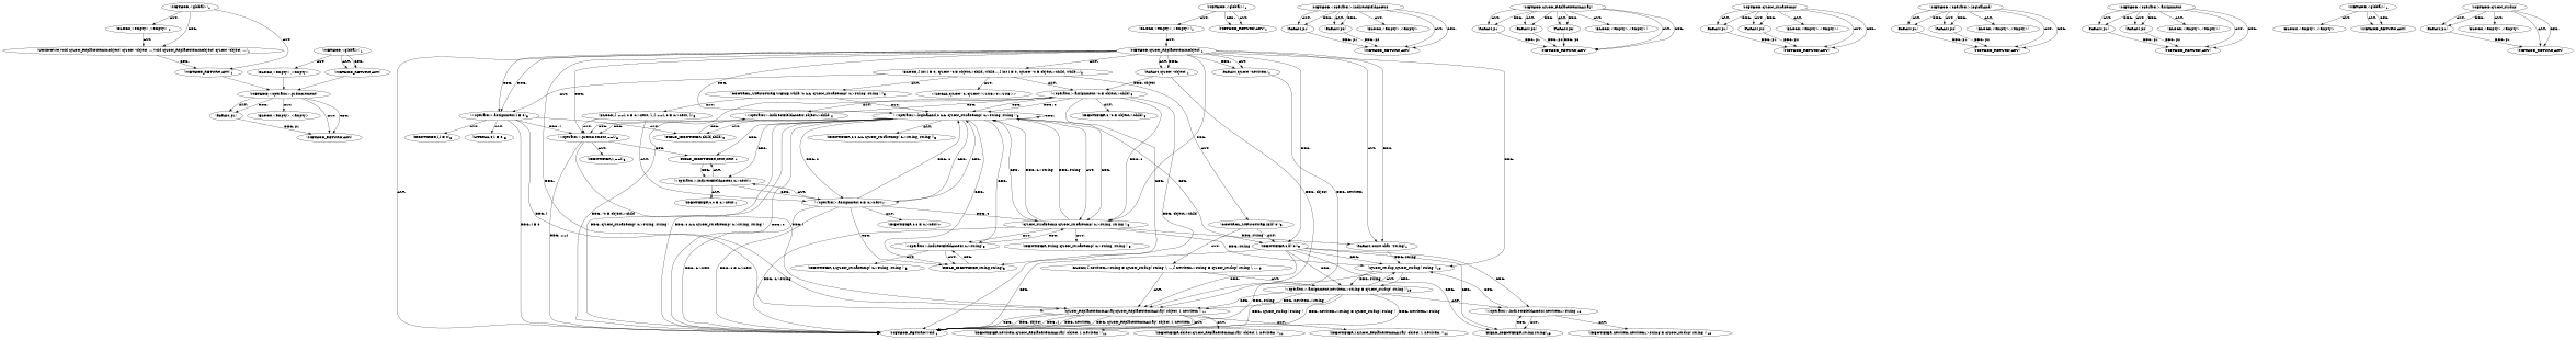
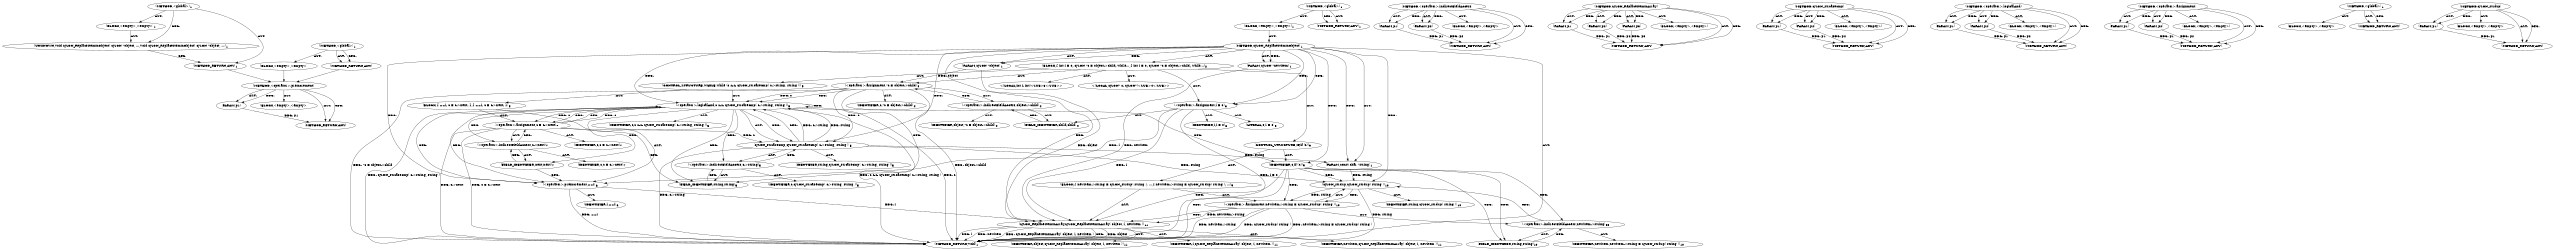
  digraph {
    n1 [label=<(METHOD,&lt;operator&gt;.preIncrement)>]
    n2 [label=<(PARAM,p1)>]
    n3 [label=<(BLOCK,&lt;empty&gt;,&lt;empty&gt;)>]
    n4 [label=<(METHOD_RETURN,ANY)>]
    n5 [label=<(METHOD,&lt;global&gt;)<SUB>1</SUB>>]
    n6 [label=<(BLOCK,&lt;empty&gt;,&lt;empty&gt;)<SUB>1</SUB>>]
    n7 [label=<(METHOD_RETURN,ANY)<SUB>1</SUB>>]
    n8 [label=<(METHOD,cJSON_ReplaceItemInObject)<SUB>1</SUB>>]
    n9 [label=<(PARAM,cJSON *object)<SUB>1</SUB>>]
    n10 [label=<(PARAM,const char *string)<SUB>1</SUB>>]
    n11 [label=<(PARAM,cJSON *newitem)<SUB>1</SUB>>]
    n12 [label=<(BLOCK,{ 	int i = 0; 	cJSON *c = object-&gt;child; 	while...,{ 	int i = 0; 	cJSON *c = object-&gt;child; 	while...)<SUB>2</SUB>>]
    n13 [label=<(&lt;operator&gt;.assignment,i = 0)<SUB>3</SUB>>]
    n14 [label=<(&lt;operator&gt;.logicalAnd,c &amp;&amp; cJSON_strcasecmp( c-&gt;string, string ))<SUB>5</SUB>>]
    n15 [label=<(cJSON_strcasecmp,cJSON_strcasecmp( c-&gt;string, string ))<SUB>5</SUB>>]
    n16 [label=<(&lt;operator&gt;.preIncrement,++i)<SUB>6</SUB>>]
    n17 [label=<(IDENTIFIER,c,if (c))<SUB>9</SUB>>]
    n18 [label=<(cJSON_strdup,cJSON_strdup( string ))<SUB>10</SUB>>]
    n19 [label=<(cJSON_ReplaceItemInArray,cJSON_ReplaceItemInArray( object, i, newitem ))<SUB>11</SUB>>]
    n20 [label=<(METHOD_RETURN,void)<SUB>1</SUB>>]
    n21 [label=<(&lt;operator&gt;.assignment,*c = object-&gt;child)<SUB>4</SUB>>]
+   n22 [label="<(LOCAL,int i: int)<SUB>3</SUB>>"]
    n23 [label="<(LOCAL,cJSON* c: cJSON*)<SUB>4</SUB>>"]
    n24 [label=<(CONTROL_STRUCTURE,WHILE,while (c &amp;&amp; cJSON_strcasecmp( c-&gt;string, string )))<SUB>5</SUB>>]
    n25 [label=<(CONTROL_STRUCTURE,IF,if (c))<SUB>9</SUB>>]
    n26 [label=<(IDENTIFIER,i,i = 0)<SUB>3</SUB>>]
    n27 [label=<(LITERAL,0,i = 0)<SUB>3</SUB>>]
    n28 [label=<(FIELD_IDENTIFIER,child,child)<SUB>4</SUB>>]
    n29 [label=<(FIELD_IDENTIFIER,string,string)<SUB>5</SUB>>]
    n30 [label=<(IDENTIFIER,c,c &amp;&amp; cJSON_strcasecmp( c-&gt;string, string ))<SUB>5</SUB>>]
    n31 [label=<(&lt;operator&gt;.indirectFieldAccess,c-&gt;string)<SUB>5</SUB>>]
    n32 [label=<(&lt;operator&gt;.assignment,c = c-&gt;next)<SUB>7</SUB>>]
    n33 [label=<(&lt;operator&gt;.indirectFieldAccess,c-&gt;next)<SUB>7</SUB>>]
    n34 [label=<(FIELD_IDENTIFIER,next,next)<SUB>7</SUB>>]
    n35 [label=<(IDENTIFIER,string,cJSON_strcasecmp( c-&gt;string, string ))<SUB>5</SUB>>]
    n36 [label=<(IDENTIFIER,i,++i)<SUB>6</SUB>>]
    n37 [label=<(&lt;operator&gt;.assignment,newitem-&gt;string = cJSON_strdup( string ))<SUB>10</SUB>>]
-   n38 [label=<(&lt;operator&gt;.indirectFieldAccess,newitem-&gt;string)<SUB>10</SUB>>]
+   n38 [label=<(&lt;operator&gt;.indirectFieldAccess,newitem-&gt;string)<SUB>30</SUB>>]
    n39 [label=<(FIELD_IDENTIFIER,string,string)<SUB>10</SUB>>]
+   n40 [label=<(IDENTIFIER,string,cJSON_strdup( string ))<SUB>10</SUB>>]
    n41 [label=<(IDENTIFIER,object,cJSON_ReplaceItemInArray( object, i, newitem ))<SUB>11</SUB>>]
    n42 [label=<(IDENTIFIER,i,cJSON_ReplaceItemInArray( object, i, newitem ))<SUB>11</SUB>>]
    n43 [label=<(IDENTIFIER,newitem,cJSON_ReplaceItemInArray( object, i, newitem ))<SUB>11</SUB>>]
    n44 [label=<(IDENTIFIER,c,*c = object-&gt;child)<SUB>4</SUB>>]
    n45 [label=<(&lt;operator&gt;.indirectFieldAccess,object-&gt;child)<SUB>4</SUB>>]
    n46 [label=<(BLOCK,{ 		++i; 		c = c-&gt;next; 	},{ 		++i; 		c = c-&gt;next; 	})<SUB>5</SUB>>]
    n47 [label=<(BLOCK,{ 		newitem-&gt;string = cJSON_strdup( string ); 	...,{ 		newitem-&gt;string = cJSON_strdup( string ); 	...)<SUB>9</SUB>>]
+   n48 [label=<(IDENTIFIER,object,*c = object-&gt;child)<SUB>4</SUB>>]
    n49 [label=<(IDENTIFIER,c,cJSON_strcasecmp( c-&gt;string, string ))<SUB>5</SUB>>]
    n50 [label=<(IDENTIFIER,c,c = c-&gt;next)<SUB>7</SUB>>]
    n51 [label=<(IDENTIFIER,c,c = c-&gt;next)<SUB>7</SUB>>]
    n52 [label=<(IDENTIFIER,newitem,newitem-&gt;string = cJSON_strdup( string ))<SUB>10</SUB>>]
    n53 [label=<(METHOD,&lt;operator&gt;.indirectFieldAccess)>]
    n54 [label=<(PARAM,p1)>]
    n55 [label=<(PARAM,p2)>]
    n56 [label=<(BLOCK,&lt;empty&gt;,&lt;empty&gt;)>]
    n57 [label=<(METHOD_RETURN,ANY)>]
    n58 [label=<(METHOD,cJSON_ReplaceItemInArray)>]
    n59 [label=<(PARAM,p1)>]
    n60 [label=<(PARAM,p2)>]
    n61 [label=<(PARAM,p3)>]
    n62 [label=<(BLOCK,&lt;empty&gt;,&lt;empty&gt;)>]
    n63 [label=<(METHOD_RETURN,ANY)>]
    n64 [label=<(METHOD,cJSON_strcasecmp)>]
    n65 [label=<(PARAM,p1)>]
    n66 [label=<(PARAM,p2)>]
    n67 [label=<(BLOCK,&lt;empty&gt;,&lt;empty&gt;)>]
    n68 [label=<(METHOD_RETURN,ANY)>]
    n69 [label=<(METHOD,&lt;operator&gt;.logicalAnd)>]
    n70 [label=<(PARAM,p1)>]
    n71 [label=<(PARAM,p2)>]
    n72 [label=<(BLOCK,&lt;empty&gt;,&lt;empty&gt;)>]
    n73 [label=<(METHOD_RETURN,ANY)>]
    n74 [label=<(METHOD,&lt;operator&gt;.assignment)>]
    n75 [label=<(PARAM,p1)>]
    n76 [label=<(PARAM,p2)>]
    n77 [label=<(BLOCK,&lt;empty&gt;,&lt;empty&gt;)>]
    n78 [label=<(METHOD_RETURN,ANY)>]
    n79 [label=<(METHOD,&lt;global&gt;)<SUB>1</SUB>>]
    n80 [label=<(BLOCK,&lt;empty&gt;,&lt;empty&gt;)>]
    n81 [label=<(METHOD_RETURN,ANY)>]
    n82 [label=<(METHOD,cJSON_strdup)>]
    n83 [label=<(PARAM,p1)>]
    n84 [label=<(BLOCK,&lt;empty&gt;,&lt;empty&gt;)>]
    n85 [label=<(METHOD_RETURN,ANY)>]
    n86 [label=<(METHOD,&lt;global&gt;)<SUB>1</SUB>>]
    n87 [label=<(BLOCK,&lt;empty&gt;,&lt;empty&gt;)<SUB>1</SUB>>]
    n88 [label=<(UNKNOWN,void cJSON_ReplaceItemInObject( cJSON *object, ...,void cJSON_ReplaceItemInObject( cJSON *object, ...)<SUB>1</SUB>>]
    n89 [label=<(METHOD_RETURN,ANY)<SUB>1</SUB>>]
    n90 [label=<(METHOD,&lt;global&gt;)<SUB>1</SUB>>]
    n91 [label=<(BLOCK,&lt;empty&gt;,&lt;empty&gt;)>]
    n92 [label=<(METHOD_RETURN,ANY)>]
    n1 -> n2 [label="AST: "]
    n1 -> n2 [label="DDG: "]
    n1 -> n3 [label="AST: "]
    n1 -> n4 [label="AST: "]
    n1 -> n4 [label="CFG: "]
    n2 -> n4 [label="DDG: p1"]
    n5 -> n6 [label="AST: "]
    n5 -> n7 [label="AST: "]
    n5 -> n7 [label="CFG: "]
    n6 -> n8 [label="AST: "]
    n8 -> n9 [label="AST: "]
    n8 -> n9 [label="DDG: "]
    n8 -> n10 [label="AST: "]
    n8 -> n10 [label="DDG: "]
    n8 -> n11 [label="AST: "]
    n8 -> n11 [label="DDG: "]
    n8 -> n12 [label="AST: "]
    n8 -> n13 [label="CFG: "]
    n8 -> n13 [label="DDG: "]
    n8 -> n14 [label="DDG: "]
    n8 -> n15 [label="DDG: "]
    n8 -> n16 [label="DDG: "]
    n8 -> n17 [label="DDG: "]
    n8 -> n18 [label="DDG: "]
    n8 -> n19 [label="DDG: "]
    n8 -> n20 [label="AST: "]
    n9 -> n19 [label="DDG: object"]
    n9 -> n21 [label="DDG: object"]
    n10 -> n18 [label="DDG: string"]
    n11 -> n19 [label="DDG: newitem"]
    n12 -> n13 [label="AST: "]
    n12 -> n21 [label="AST: "]
+   n12 -> n22 [label="AST: "]
    n12 -> n23 [label="AST: "]
    n12 -> n24 [label="AST: "]
    n12 -> n25 [label="AST: "]
    n13 -> n16 [label="DDG: i"]
    n13 -> n19 [label="DDG: i"]
    n13 -> n20 [label="DDG: i = 0"]
    n13 -> n26 [label="AST: "]
    n13 -> n27 [label="AST: "]
    n13 -> n28 [label="AST: "]
    n14 -> n14 [label="CDG: "]
    n14 -> n15 [label="AST: "]
    n14 -> n15 [label="CDG: "]
    n14 -> n16 [label="CFG: "]
    n14 -> n16 [label="CDG: "]
    n14 -> n17 [label="CFG: "]
    n14 -> n20 [label="DDG: c"]
    n14 -> n20 [label="DDG: cJSON_strcasecmp( c-&gt;string, string )"]
    n14 -> n20 [label="DDG: c &amp;&amp; cJSON_strcasecmp( c-&gt;string, string )"]
    n14 -> n29 [label="CDG: "]
    n14 -> n30 [label="AST: "]
    n14 -> n31 [label="CDG: "]
    n14 -> n32 [label="DDG: c"]
    n14 -> n32 [label="CDG: "]
    n14 -> n33 [label="CDG: "]
    n14 -> n34 [label="CDG: "]
    n15 -> n10 [label="DDG: string"]
    n15 -> n14 [label="CFG: "]
    n15 -> n14 [label="DDG: c-&gt;string"]
    n15 -> n14 [label="DDG: string"]
    n15 -> n18 [label="DDG: string"]
    n15 -> n20 [label="DDG: c-&gt;string"]
    n15 -> n31 [label="AST: "]
    n15 -> n35 [label="AST: "]
    n16 -> n19 [label="DDG: i"]
    n16 -> n20 [label="DDG: ++i"]
-   n16 -> n34 [label="CFG: "]
+   n34 -> n16 [label="CFG: "]
    n16 -> n36 [label="AST: "]
    n17 -> n18 [label="CDG: "]
    n17 -> n19 [label="CDG: "]
    n17 -> n20 [label="CFG: "]
    n17 -> n37 [label="CDG: "]
    n17 -> n38 [label="CDG: "]
    n17 -> n39 [label="CFG: "]
    n17 -> n39 [label="CDG: "]
    n18 -> n20 [label="DDG: string"]
    n18 -> n37 [label="CFG: "]
    n18 -> n37 [label="DDG: string"]
+   n18 -> n40 [label="AST: "]
    n19 -> n20 [label="CFG: "]
    n19 -> n20 [label="DDG: object"]
    n19 -> n20 [label="DDG: i"]
    n19 -> n20 [label="DDG: newitem"]
    n19 -> n20 [label="DDG: cJSON_ReplaceItemInArray( object, i, newitem )"]
    n19 -> n41 [label="AST: "]
    n19 -> n42 [label="AST: "]
    n19 -> n43 [label="AST: "]
    n21 -> n14 [label="CFG: "]
    n21 -> n14 [label="DDG: c"]
    n21 -> n15 [label="DDG: c"]
    n21 -> n20 [label="DDG: object-&gt;child"]
    n21 -> n20 [label="DDG: *c = object-&gt;child"]
    n21 -> n29 [label="CFG: "]
    n21 -> n44 [label="AST: "]
    n21 -> n45 [label="AST: "]
    n24 -> n14 [label="AST: "]
    n24 -> n46 [label="AST: "]
    n25 -> n17 [label="AST: "]
    n25 -> n47 [label="AST: "]
    n28 -> n45 [label="CFG: "]
    n29 -> n31 [label="CFG: "]
    n31 -> n15 [label="CFG: "]
    n31 -> n29 [label="AST: "]
    n31 -> n49 [label="AST: "]
    n32 -> n14 [label="CFG: "]
    n32 -> n14 [label="DDG: c"]
    n32 -> n15 [label="DDG: c"]
    n32 -> n20 [label="DDG: c-&gt;next"]
    n32 -> n20 [label="DDG: c = c-&gt;next"]
    n32 -> n29 [label="CFG: "]
    n32 -> n33 [label="AST: "]
    n32 -> n50 [label="AST: "]
    n33 -> n32 [label="CFG: "]
    n33 -> n34 [label="AST: "]
    n33 -> n51 [label="AST: "]
    n34 -> n33 [label="CFG: "]
    n37 -> n18 [label="AST: "]
    n37 -> n19 [label="CFG: "]
    n37 -> n19 [label="DDG: newitem-&gt;string"]
    n37 -> n20 [label="DDG: newitem-&gt;string"]
    n37 -> n20 [label="DDG: cJSON_strdup( string )"]
    n37 -> n20 [label="DDG: newitem-&gt;string = cJSON_strdup( string )"]
    n37 -> n38 [label="AST: "]
    n38 -> n18 [label="CFG: "]
    n38 -> n39 [label="AST: "]
    n38 -> n52 [label="AST: "]
    n39 -> n38 [label="CFG: "]
    n45 -> n21 [label="CFG: "]
    n45 -> n28 [label="AST: "]
+   n45 -> n48 [label="AST: "]
    n46 -> n16 [label="AST: "]
    n46 -> n32 [label="AST: "]
    n47 -> n19 [label="AST: "]
    n47 -> n37 [label="AST: "]
    n53 -> n54 [label="AST: "]
    n53 -> n54 [label="DDG: "]
    n53 -> n55 [label="AST: "]
    n53 -> n55 [label="DDG: "]
    n53 -> n56 [label="AST: "]
    n53 -> n57 [label="AST: "]
    n53 -> n57 [label="CFG: "]
    n54 -> n57 [label="DDG: p1"]
    n55 -> n57 [label="DDG: p2"]
    n58 -> n59 [label="AST: "]
    n58 -> n59 [label="DDG: "]
    n58 -> n60 [label="AST: "]
    n58 -> n60 [label="DDG: "]
    n58 -> n61 [label="AST: "]
    n58 -> n61 [label="DDG: "]
    n58 -> n62 [label="AST: "]
    n58 -> n63 [label="AST: "]
    n58 -> n63 [label="CFG: "]
    n59 -> n63 [label="DDG: p1"]
    n60 -> n63 [label="DDG: p2"]
    n61 -> n63 [label="DDG: p3"]
    n64 -> n65 [label="AST: "]
    n64 -> n65 [label="DDG: "]
    n64 -> n66 [label="AST: "]
    n64 -> n66 [label="DDG: "]
    n64 -> n67 [label="AST: "]
    n64 -> n68 [label="AST: "]
    n64 -> n68 [label="CFG: "]
    n65 -> n68 [label="DDG: p1"]
    n66 -> n68 [label="DDG: p2"]
    n69 -> n70 [label="AST: "]
    n69 -> n70 [label="DDG: "]
    n69 -> n71 [label="AST: "]
    n69 -> n71 [label="DDG: "]
    n69 -> n72 [label="AST: "]
    n69 -> n73 [label="AST: "]
    n69 -> n73 [label="CFG: "]
    n70 -> n73 [label="DDG: p1"]
    n71 -> n73 [label="DDG: p2"]
    n74 -> n75 [label="AST: "]
    n74 -> n75 [label="DDG: "]
    n74 -> n76 [label="AST: "]
    n74 -> n76 [label="DDG: "]
    n74 -> n77 [label="AST: "]
    n74 -> n78 [label="AST: "]
    n74 -> n78 [label="CFG: "]
    n75 -> n78 [label="DDG: p1"]
    n76 -> n78 [label="DDG: p2"]
    n79 -> n80 [label="AST: "]
    n79 -> n81 [label="AST: "]
    n79 -> n81 [label="CFG: "]
    n82 -> n83 [label="AST: "]
    n82 -> n83 [label="DDG: "]
    n82 -> n84 [label="AST: "]
    n82 -> n85 [label="AST: "]
    n82 -> n85 [label="CFG: "]
    n83 -> n85 [label="DDG: p1"]
    n86 -> n87 [label="AST: "]
    n86 -> n88 [label="CFG: "]
    n86 -> n89 [label="AST: "]
    n87 -> n88 [label="AST: "]
    n88 -> n89 [label="CFG: "]
    n89 -> n1
    n90 -> n91 [label="AST: "]
    n90 -> n92 [label="AST: "]
    n90 -> n92 [label="CFG: "]
    n91 -> n1
    n92 -> n1
  }
